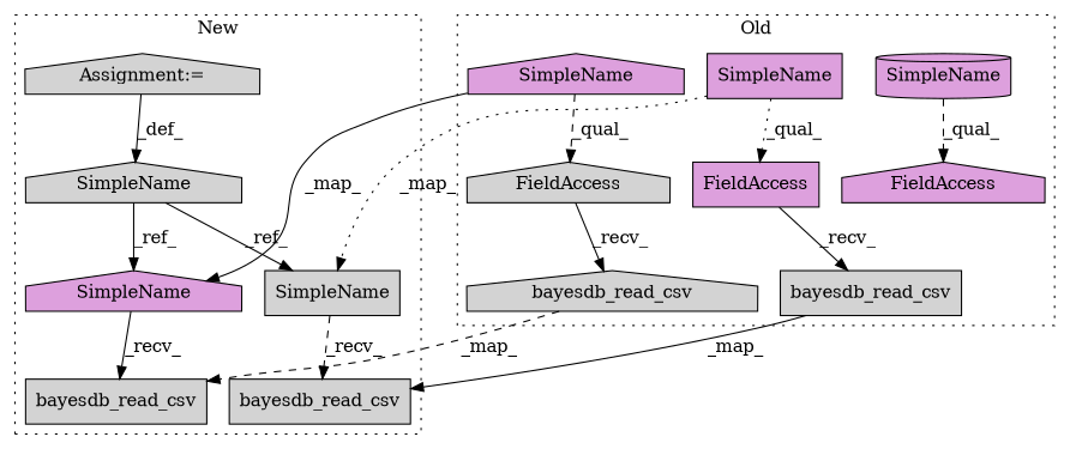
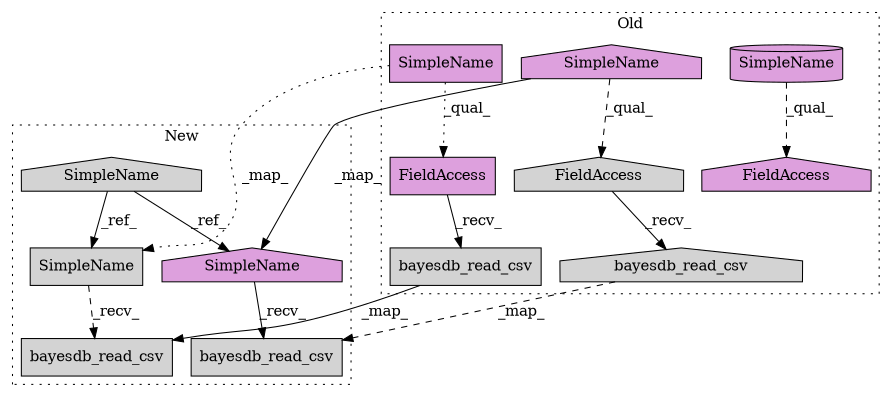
  digraph {
    node [a=42 l=9 s=43170 shape=house style=filled fillcolor=lightgrey]
    edge [style=solid]
    n1 [a=32 l="17,1" label=bayesdb_read_csv s="43189,43225" shape=box]
    n2 [a=22 l=18 label=FieldAccess shape=box fillcolor=plum]
    n3 [a=22 l=18 label=FieldAccess s=41574]
    n4 [a=32 l="17,1" label=bayesdb_read_csv s="41593,41629"]
    n5 [a=22 l=18 label=FieldAccess s=44163 fillcolor=plum]
    n6 [label=SimpleName s=41574 fillcolor=plum]
    n7 [label=SimpleName shape=box fillcolor=plum]
    n8 [label=SimpleName s=44163 shape=cylinder fillcolor=plum]
    n9 [a=32 l="17,1" label=bayesdb_read_csv s="42162,42198" shape=box]
    n10 [label=SimpleName s=40426]
    n11 [a=32 l="17,1" label=bayesdb_read_csv s="43148,43184" shape=box]
-   n12 [a=7 label="Assignment:=" s=40426]
    n13 [label=SimpleName s=43138 fillcolor=plum]
    n14 [label=SimpleName s=42152 shape=box]
    subgraph cluster_1 {
      label=Old
      style=dotted
      n1
      n2
      n3
      n4
      n5
      n6
      n7
      n8
    }
    subgraph cluster_2 {
      label=New
      style=dotted
      n9
      n10
      n11
-     n12
      n13
      n14
    }
    n1 -> n9 [label=_map_]
    n2 -> n1 [label=_recv_]
    n3 -> n4 [label=_recv_]
    n4 -> n11 [label=_map_ style=dashed]
    n6 -> n3 [label=_qual_ style=dashed]
    n6 -> n13 [label=_map_]
    n7 -> n2 [label=_qual_ style=dotted]
    n7 -> n14 [label=_map_ style=dotted]
    n8 -> n5 [label=_qual_ style=dashed]
    n10 -> n13 [label=_ref_]
    n10 -> n14 [label=_ref_]
-   n12 -> n10 [label=_def_]
    n13 -> n11 [label=_recv_]
    n14 -> n9 [label=_recv_ style=dashed]
  }
